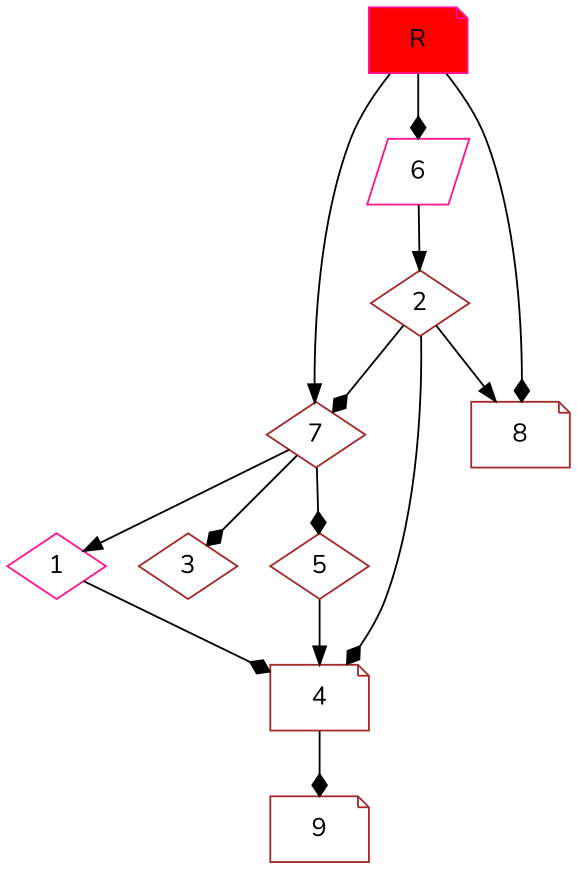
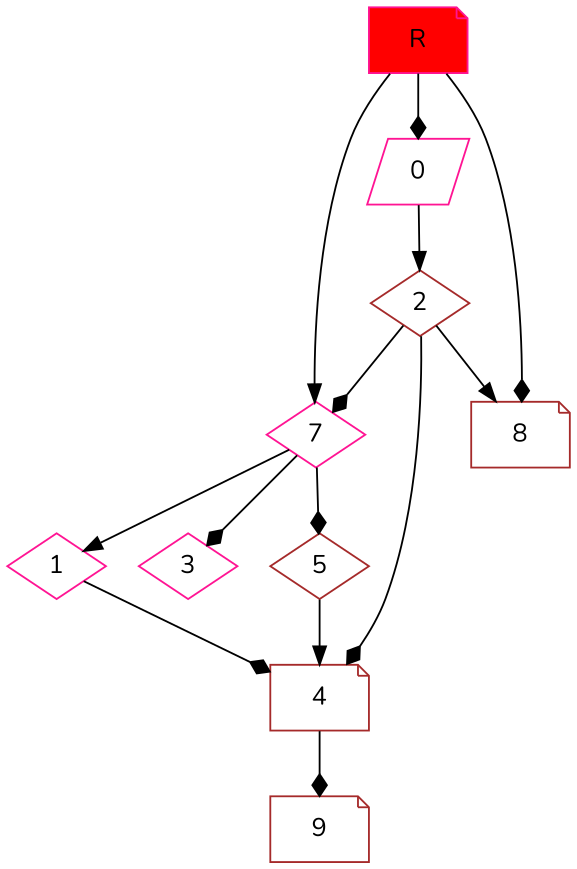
  digraph {
    fontname=Nunito
    node [color=brown fontname=Nunito shape=diamond]
    edge [arrowhead=diamond fontname=Nunito]
    4 [shape=note]
    1 [color=deeppink]
    9 [shape=note]
    2
-   7
+   7 [color=deeppink]
    8 [shape=note]
    5
-   3
-   6 [color=deeppink shape=parallelogram]
+   3 [color=deeppink]
+   6 [color=deeppink shape=parallelogram label=0]
    R [color=deeppink fillcolor="#ff0000" shape=note style=filled]
    4 -> 9
    1 -> 4
    2 -> 4
    2 -> 7
    2 -> 8 [arrowhead=normal]
    7 -> 1 [arrowhead=normal]
    7 -> 5
    7 -> 3
    5 -> 4 [arrowhead=normal]
    6 -> 2 [arrowhead=normal]
    R -> 7 [arrowhead=normal]
    R -> 8
    R -> 6
  }
